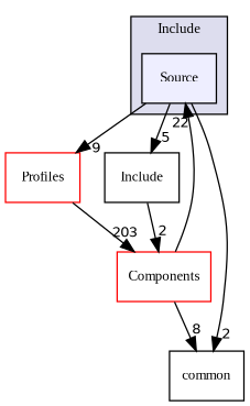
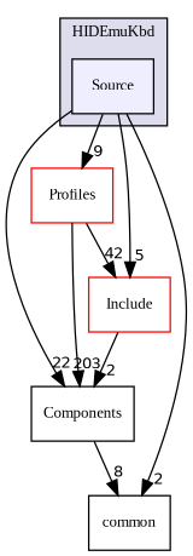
  digraph {
    compound=true
    fontname="Liberation Serif"
    node [fillcolor=white fontname="Liberation Serif" fontsize=10 shape=box style=filled]
    edge [fontname="Liberation Serif" headlabel=2 labeldistance=1.5 labelfontname=Helvetica labelfontsize=10]
    n1 [fillcolor="#eeeeff" label=Source pencolor=black]
-   n2 [color=red label=Components]
+   n2 [color=black label=Components]
    n3 [color=red label=Profiles]
    n4 [color=black label=common]
-   n5 [label=Include fillcolor="" style=""]
+   n5 [label=Include color=red fillcolor="" style=""]
    subgraph cluster_1 {
      bgcolor="#ddddee"
      fontsize=10
-     label=Include
+     label=HIDEmuKbd
      pencolor=black
      n1
    }
-   n2 -> n1 [headlabel=22]
+   n1 -> n2 [headlabel=22]
    n1 -> n3 [headlabel=9]
    n1 -> n4
    n1 -> n5 [headlabel=5]
    n2 -> n4 [headlabel=8]
    n3 -> n2 [headlabel=203]
+   n3 -> n5 [headlabel=42]
    n5 -> n2
  }
